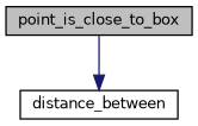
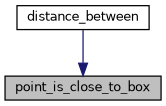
  digraph {
    rankdir=TB
    node [color=black fontname=Helvetica fontsize=10 shape=record style=filled]
    n1 [fillcolor=grey75 fontcolor=black height=0.2 label=point_is_close_to_box width=0.4]
    n2 [fillcolor=white height=0.2 label=distance_between width=0.4]
-   n1 -> n2 [color=midnightblue fontname=Helvetica fontsize=10 labelfontname=Helvetica labelfontsize=10 style=solid]
+   n2 -> n1 [color=midnightblue fontname=Helvetica fontsize=10 labelfontname=Helvetica labelfontsize=10 style=solid]
  }
